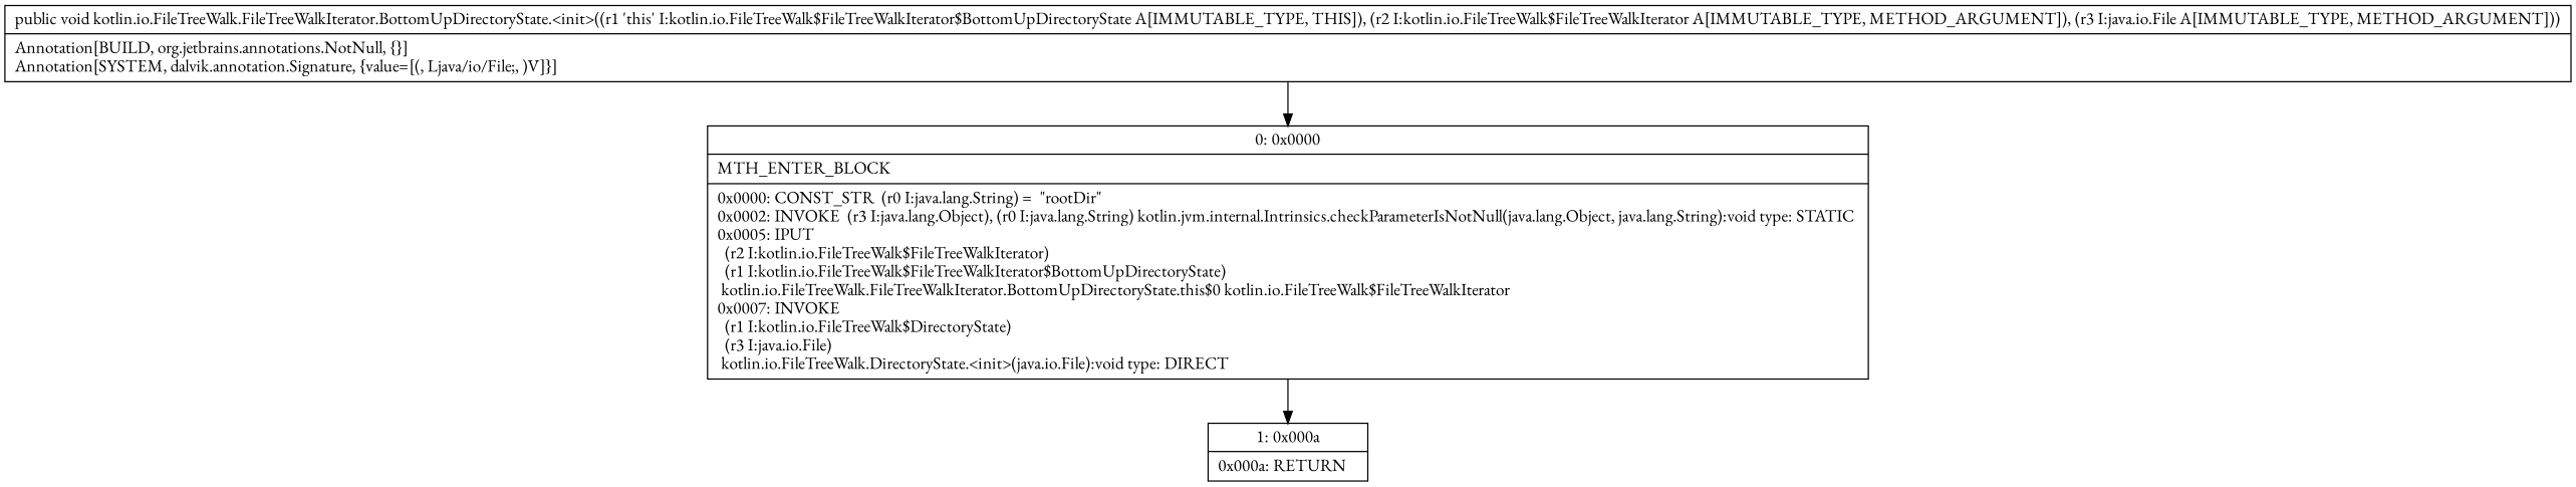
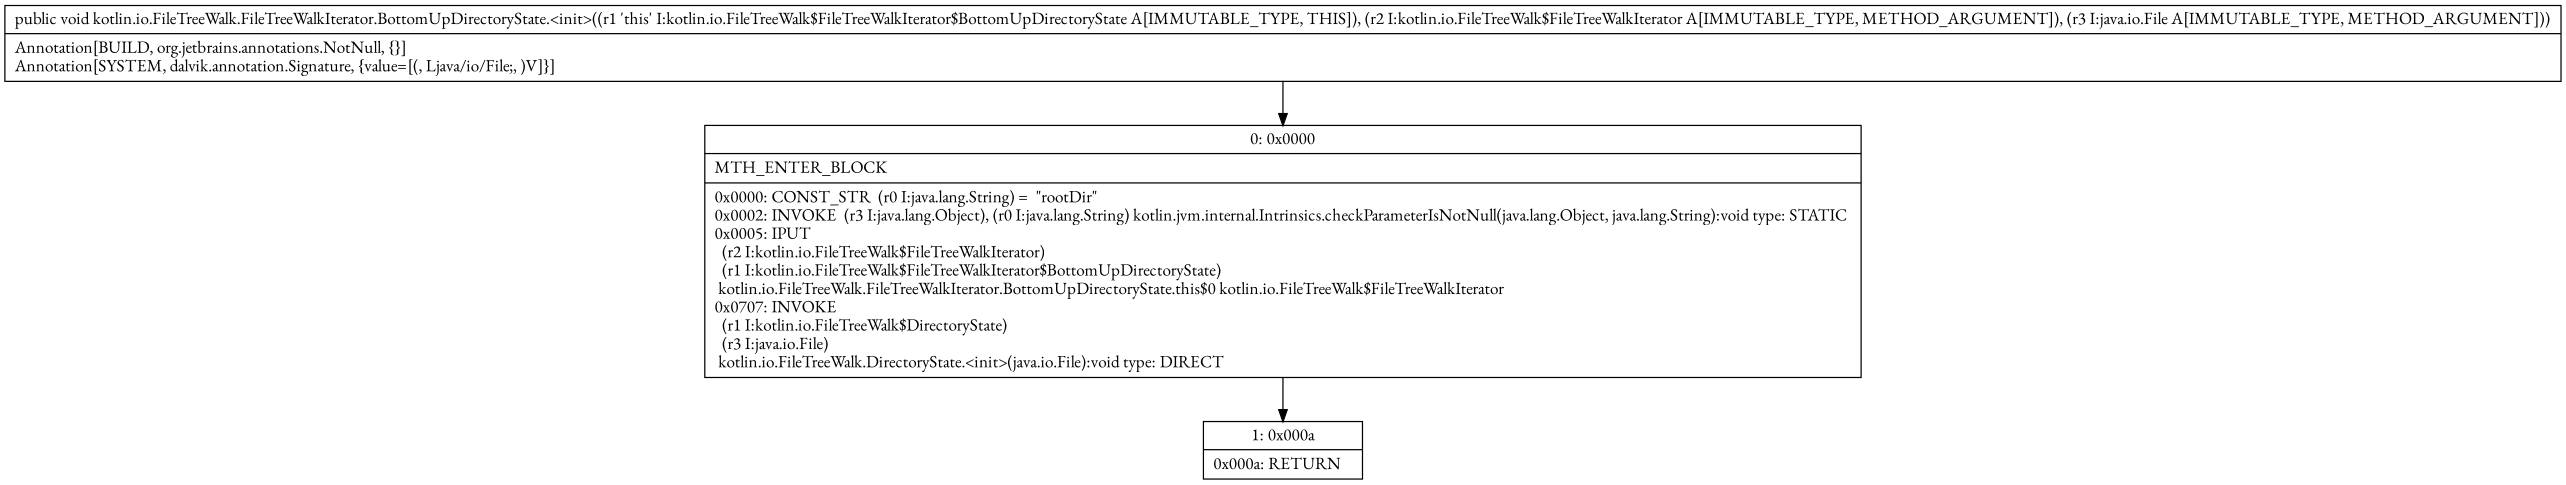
  digraph {
    fontname="EB Garamond"
    node [shape=record fontname="EB Garamond"]
    edge [fontname="EB Garamond"]
-   n1 [label="{0\:\ 0x0000|MTH_ENTER_BLOCK\l|0x0000: CONST_STR  (r0 I:java.lang.String) =  \"rootDir\" \l0x0002: INVOKE  (r3 I:java.lang.Object), (r0 I:java.lang.String) kotlin.jvm.internal.Intrinsics.checkParameterIsNotNull(java.lang.Object, java.lang.String):void type: STATIC \l0x0005: IPUT  \l  (r2 I:kotlin.io.FileTreeWalk$FileTreeWalkIterator)\l  (r1 I:kotlin.io.FileTreeWalk$FileTreeWalkIterator$BottomUpDirectoryState)\l kotlin.io.FileTreeWalk.FileTreeWalkIterator.BottomUpDirectoryState.this$0 kotlin.io.FileTreeWalk$FileTreeWalkIterator \l0x0007: INVOKE  \l  (r1 I:kotlin.io.FileTreeWalk$DirectoryState)\l  (r3 I:java.io.File)\l kotlin.io.FileTreeWalk.DirectoryState.\<init\>(java.io.File):void type: DIRECT \l}"]
+   n1 [label="{0\:\ 0x0000|MTH_ENTER_BLOCK\l|0x0000: CONST_STR  (r0 I:java.lang.String) =  \"rootDir\" \l0x0002: INVOKE  (r3 I:java.lang.Object), (r0 I:java.lang.String) kotlin.jvm.internal.Intrinsics.checkParameterIsNotNull(java.lang.Object, java.lang.String):void type: STATIC \l0x0005: IPUT  \l  (r2 I:kotlin.io.FileTreeWalk$FileTreeWalkIterator)\l  (r1 I:kotlin.io.FileTreeWalk$FileTreeWalkIterator$BottomUpDirectoryState)\l kotlin.io.FileTreeWalk.FileTreeWalkIterator.BottomUpDirectoryState.this$0 kotlin.io.FileTreeWalk$FileTreeWalkIterator \l0x0707: INVOKE  \l  (r1 I:kotlin.io.FileTreeWalk$DirectoryState)\l  (r3 I:java.io.File)\l kotlin.io.FileTreeWalk.DirectoryState.\<init\>(java.io.File):void type: DIRECT \l}"]
    n2 [label="{1\:\ 0x000a|0x000a: RETURN   \l}"]
    n3 [label="{public void kotlin.io.FileTreeWalk.FileTreeWalkIterator.BottomUpDirectoryState.\<init\>((r1 'this' I:kotlin.io.FileTreeWalk$FileTreeWalkIterator$BottomUpDirectoryState A[IMMUTABLE_TYPE, THIS]), (r2 I:kotlin.io.FileTreeWalk$FileTreeWalkIterator A[IMMUTABLE_TYPE, METHOD_ARGUMENT]), (r3 I:java.io.File A[IMMUTABLE_TYPE, METHOD_ARGUMENT]))  | Annotation[BUILD, org.jetbrains.annotations.NotNull, \{\}]\lAnnotation[SYSTEM, dalvik.annotation.Signature, \{value=[(, Ljava\/io\/File;, )V]\}]\l}"]
    n1 -> n2
    n3 -> n1
  }
